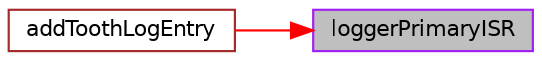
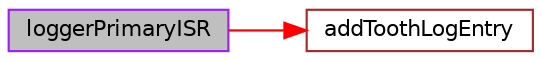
  digraph {
    rankdir=LR
    node [fontname=Helvetica fontsize=10 shape=record style=filled]
    n1 [color=purple fillcolor=grey75 fontcolor=black height=0.2 label=loggerPrimaryISR width=0.4]
    n2 [color=brown fillcolor=white height=0.2 label=addToothLogEntry width=0.4]
-   n2 -> n1 [color=red fontname=Helvetica fontsize=10 labelfontname=Helvetica labelfontsize=10 style=solid arrowhead=normal]
+   n1 -> n2 [color=red fontname=Helvetica fontsize=10 labelfontname=Helvetica labelfontsize=10 style=solid arrowhead=normal]
  }
